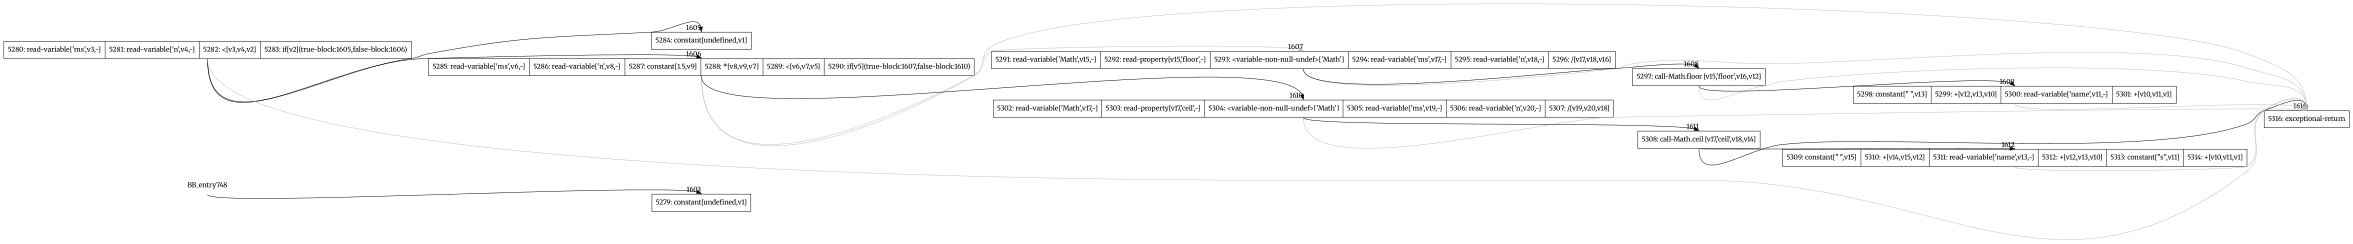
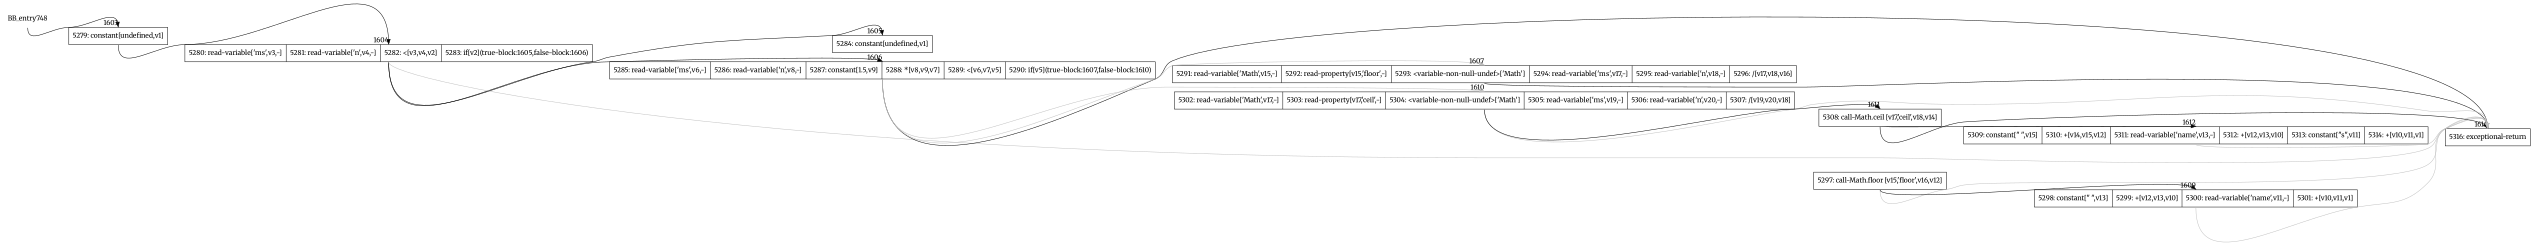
  digraph {
    fontname=Merriweather
    rankdir=LR
    node [fontname=Merriweather shape=record]
    edge [fontname=Merriweather headport=n tailport=s]
    n1 [label=BB_entry748 shape=none]
    n2 [label="{5279: constant[undefined,v1]}"]
    n3 [label="{5280: read-variable['ms',v3,-]|5281: read-variable['n',v4,-]|5282: \<[v3,v4,v2]|5283: if[v2](true-block:1605,false-block:1606)}"]
    n4 [label="{5284: constant[undefined,v1]}"]
    n5 [label="{5285: read-variable['ms',v6,-]|5286: read-variable['n',v8,-]|5287: constant[1.5,v9]|5288: *[v8,v9,v7]|5289: \<[v6,v7,v5]|5290: if[v5](true-block:1607,false-block:1610)}"]
    n6 [label="{5316: exceptional-return}"]
    n7 [label="{5291: read-variable['Math',v15,-]|5292: read-property[v15,'floor',-]|5293: \<variable-non-null-undef\>['Math']|5294: read-variable['ms',v17,-]|5295: read-variable['n',v18,-]|5296: /[v17,v18,v16]}"]
    n8 [label="{5302: read-variable['Math',v17,-]|5303: read-property[v17,'ceil',-]|5304: \<variable-non-null-undef\>['Math']|5305: read-variable['ms',v19,-]|5306: read-variable['n',v20,-]|5307: /[v19,v20,v18]}"]
    n9 [label="{5297: call-Math.floor [v15,'floor',v16,v12]}"]
    n10 [label="{5308: call-Math.ceil [v17,'ceil',v18,v14]}"]
    n11 [label="{5298: constant[\" \",v13]|5299: +[v12,v13,v10]|5300: read-variable['name',v11,-]|5301: +[v10,v11,v1]}"]
    n12 [label="{5309: constant[\" \",v15]|5310: +[v14,v15,v12]|5311: read-variable['name',v13,-]|5312: +[v12,v13,v10]|5313: constant[\"s\",v11]|5314: +[v10,v11,v1]}"]
    n1 -> n2 [headlabel="    1603"]
+   n2 -> n3 [headlabel="      1604"]
    n3 -> n4 [headlabel="      1605"]
    n3 -> n5 [headlabel="      1606"]
    n3 -> n6 [color=gray headlabel="      1614"]
-   n5 -> n6 [color=gray]
+   n5 -> n6 [color=black]
    n5 -> n7 [color=gray headlabel="      1607"]
-   n5 -> n8 [headlabel="      1610"]
-   n7 -> n6 [color=gray]
-   n7 -> n9 [headlabel="      1608"]
+   n5 -> n8 [headlabel="      1610" color=gray]
+   n7 -> n6 [color=black]
    n8 -> n6 [color=gray]
    n8 -> n10 [headlabel="      1611"]
    n9 -> n6 [color=gray]
    n9 -> n11 [headlabel="      1609"]
    n10 -> n6 [color=black]
    n10 -> n12 [headlabel="      1612"]
    n11 -> n6 [color=gray]
    n12 -> n6 [color=gray]
  }
